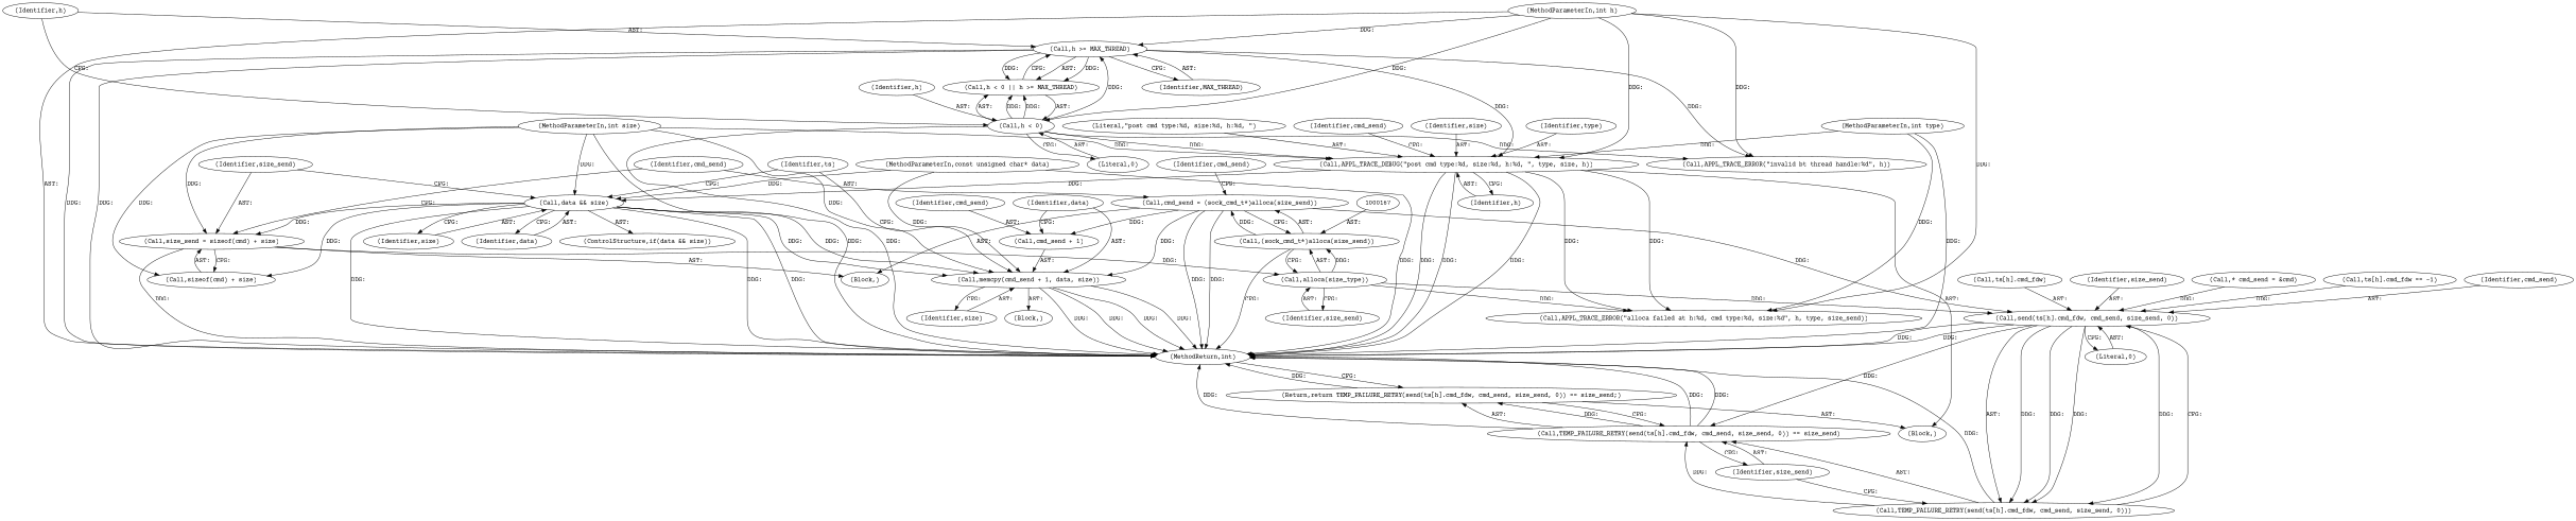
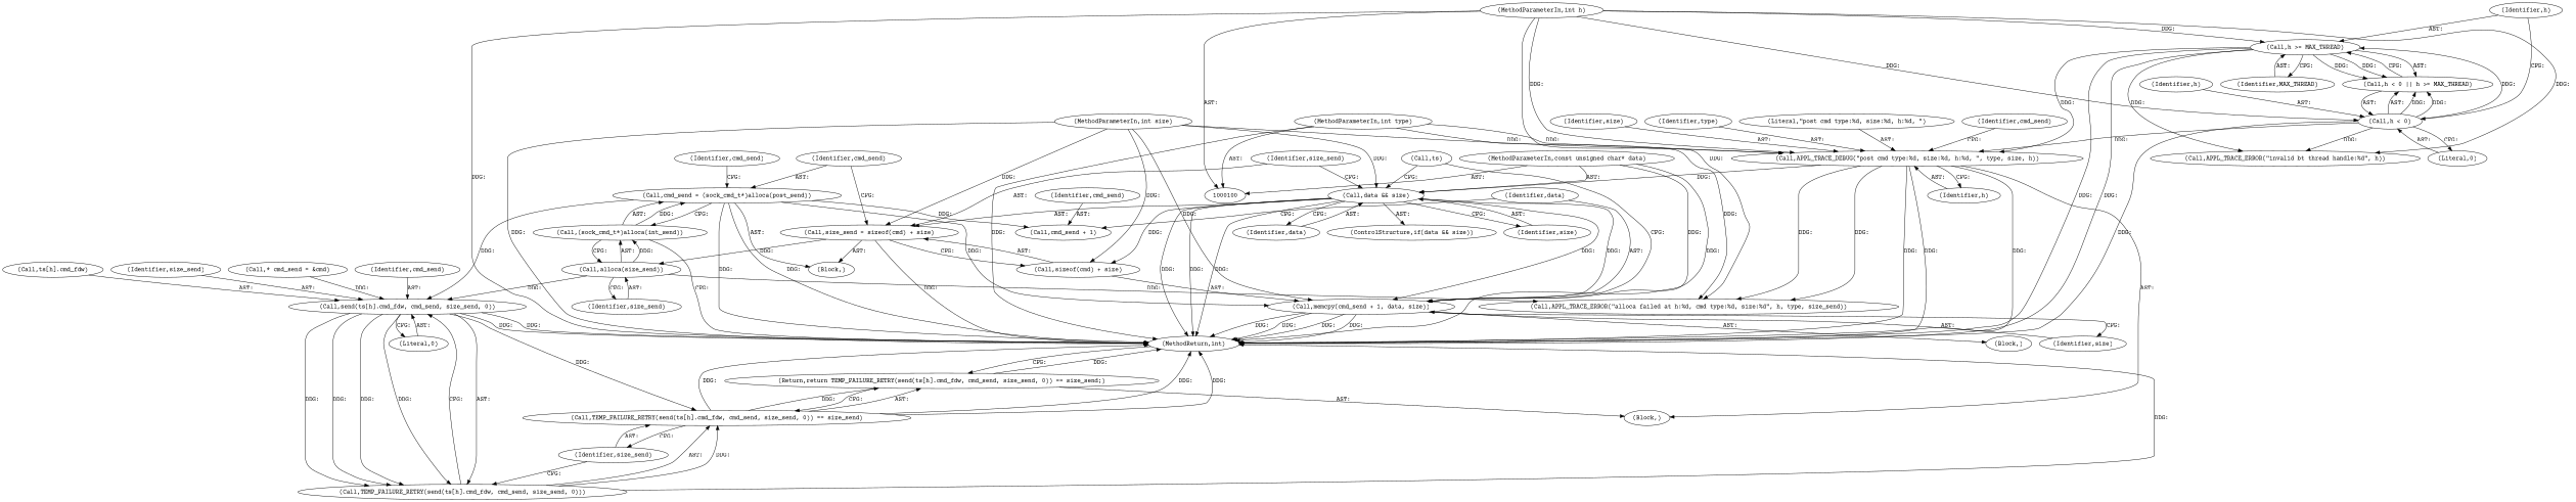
  digraph {
    fontname="Courier Prime"
    node [fontname="Courier Prime"]
    edge [fontname="Courier Prime"]
-   n1 [label="(Call,cmd_send = (sock_cmd_t*)alloca(size_send))"]
-   n2 [label="(Call,(sock_cmd_t*)alloca(size_send))"]
+   n1 [label="(Call,cmd_send = (sock_cmd_t*)alloca(post_send))"]
+   n2 [label="(Call,(sock_cmd_t*)alloca(int_send))"]
    n3 [label="(Call,memcpy(cmd_send + 1, data, size))"]
    n4 [label="(Call,cmd_send + 1)"]
    n5 [label="(Call,send(ts[h].cmd_fdw, cmd_send, size_send, 0))"]
    n6 [label="(Block,)"]
    n7 [label="(MethodReturn,int)"]
-   n8 [label="(Call,alloca(size_type))"]
+   n8 [label="(Call,alloca(size_send))"]
    n9 [label="(Block,)"]
    n10 [label="(Identifier,size)"]
    n11 [label="(Call,TEMP_FAILURE_RETRY(send(ts[h].cmd_fdw, cmd_send, size_send, 0)))"]
    n12 [label="(Call,TEMP_FAILURE_RETRY(send(ts[h].cmd_fdw, cmd_send, size_send, 0)) == size_send)"]
    n13 [label="(Literal,0)"]
    n14 [label="(Return,return TEMP_FAILURE_RETRY(send(ts[h].cmd_fdw, cmd_send, size_send, 0)) == size_send;)"]
    n15 [label="(Identifier,size_send)"]
    n16 [label="(Call,APPL_TRACE_ERROR(\"alloca failed at h:%d, cmd type:%d, size:%d\", h, type, size_send))"]
    n17 [label="(Call,size_send = sizeof(cmd) + size)"]
    n18 [label="(Call,sizeof(cmd) + size)"]
    n19 [label="(Call,data && size)"]
    n20 [label="(Identifier,data)"]
    n21 [label="(ControlStructure,if(data && size))"]
    n22 [label="(Identifier,size)"]
    n23 [label="(MethodParameterIn,const unsigned char* data)"]
+   1000100
    n25 [label="(Call,APPL_TRACE_DEBUG(\"post cmd type:%d, size:%d, h:%d, \", type, size, h))"]
    n26 [label="(Identifier,h)"]
    n27 [label="(Block,)"]
    n28 [label="(MethodParameterIn,int type)"]
    n29 [label="(MethodParameterIn,int size)"]
    n30 [label="(Call,h >= MAX_THREAD)"]
    n31 [label="(Call,APPL_TRACE_ERROR(\"invalid bt thread handle:%d\", h))"]
    n32 [label="(Identifier,MAX_THREAD)"]
    n33 [label="(Call,h < 0 || h >= MAX_THREAD)"]
    n34 [label="(Call,h < 0)"]
    n35 [label="(Literal,0)"]
    n36 [label="(MethodParameterIn,int h)"]
    n37 [label="(Identifier,size_send)"]
    n38 [label="(Identifier,type)"]
    n39 [label="(Identifier,h)"]
    n40 [label="(Identifier,size_send)"]
    n41 [label="(Identifier,data)"]
    n42 [label="(Identifier,h)"]
    n43 [label="(Literal,\"post cmd type:%d, size:%d, h:%d, \")"]
    n44 [label="(Identifier,cmd_send)"]
    n45 [label="(Identifier,cmd_send)"]
    n46 [label="(Identifier,cmd_send)"]
    n47 [label="(Identifier,size_send)"]
    n48 [label="(Call,* cmd_send = &cmd)"]
-   n49 [label="(Call,ts[h].cmd_fdw == -1)"]
    n50 [label="(Identifier,cmd_send)"]
    n51 [label="(Call,ts[h].cmd_fdw)"]
    n52 [label="(Identifier,cmd_send)"]
    n53 [label="(Identifier,size)"]
-   n54 [label="(Identifier,ts)"]
-   1000167
+   n54 [label="(Call,ts)"]
    n1 -> n2 [label="CFG: "]
    n1 -> n3 [label="DDG: "]
    n1 -> n4 [label="DDG: "]
    n1 -> n5 [label="DDG: "]
    n1 -> n6 [label="AST: "]
    n1 -> n7 [label="DDG: "]
    n1 -> n7 [label="DDG: "]
    n2 -> n1 [label="AST: "]
    n2 -> n1 [label="DDG: "]
    n2 -> n7 [label="CFG: "]
    n2 -> n8 [label="CFG: "]
    n3 -> n7 [label="DDG: "]
    n3 -> n7 [label="DDG: "]
    n3 -> n7 [label="DDG: "]
    n3 -> n7 [label="DDG: "]
    n3 -> n9 [label="AST: "]
    n3 -> n10 [label="CFG: "]
-   n4 -> n3 [label="AST: "]
+   n18 -> n3 [label="AST: "]
    n5 -> n7 [label="DDG: "]
    n5 -> n7 [label="DDG: "]
    n5 -> n11 [label="AST: "]
    n5 -> n11 [label="DDG: "]
    n5 -> n11 [label="DDG: "]
    n5 -> n11 [label="DDG: "]
    n5 -> n11 [label="DDG: "]
    n5 -> n12 [label="DDG: "]
    n5 -> n13 [label="CFG: "]
    n7 -> n14 [label="CFG: "]
    n8 -> n2 [label="AST: "]
    n8 -> n2 [label="DDG: "]
    n8 -> n5 [label="DDG: "]
    n8 -> n15 [label="CFG: "]
    n8 -> n16 [label="DDG: "]
    n10 -> n3 [label="AST: "]
    n11 -> n5 [label="CFG: "]
    n11 -> n7 [label="DDG: "]
    n11 -> n12 [label="AST: "]
    n11 -> n12 [label="DDG: "]
    n12 -> n7 [label="DDG: "]
    n12 -> n7 [label="DDG: "]
    n12 -> n7 [label="DDG: "]
    n12 -> n14 [label="AST: "]
    n12 -> n14 [label="DDG: "]
    n12 -> n37 [label="CFG: "]
    n13 -> n5 [label="AST: "]
    n14 -> n7 [label="DDG: "]
    n14 -> n12 [label="CFG: "]
    n14 -> n27 [label="AST: "]
    n15 -> n8 [label="AST: "]
    n17 -> n6 [label="AST: "]
    n17 -> n7 [label="DDG: "]
    n17 -> n8 [label="DDG: "]
    n17 -> n18 [label="CFG: "]
    n18 -> n17 [label="AST: "]
    n19 -> n3 [label="DDG: "]
    n19 -> n3 [label="DDG: "]
    n19 -> n7 [label="DDG: "]
    n19 -> n7 [label="DDG: "]
    n19 -> n7 [label="DDG: "]
-   n19 -> n17 [label="DDG: "]
+   n19 -> n17 [label="AST: "]
    n19 -> n18 [label="DDG: "]
    n19 -> n20 [label="CFG: "]
    n19 -> n21 [label="AST: "]
    n19 -> n22 [label="CFG: "]
    n20 -> n19 [label="AST: "]
    n22 -> n19 [label="AST: "]
    n23 -> n3 [label="DDG: "]
    n23 -> n7 [label="DDG: "]
-   n23 -> n19 [label="DDG: "]
+   n23 -> n19 [label="AST: "]
+   n23 -> 1000100 [label="AST: "]
    n25 -> n7 [label="DDG: "]
    n25 -> n7 [label="DDG: "]
    n25 -> n7 [label="DDG: "]
    n25 -> n16 [label="DDG: "]
    n25 -> n16 [label="DDG: "]
    n25 -> n19 [label="DDG: "]
    n25 -> n26 [label="CFG: "]
    n25 -> n27 [label="AST: "]
    n26 -> n25 [label="AST: "]
    n28 -> n7 [label="DDG: "]
    n28 -> n16 [label="DDG: "]
+   n28 -> 1000100 [label="AST: "]
    n28 -> n25 [label="DDG: "]
    n29 -> n3 [label="DDG: "]
    n29 -> n7 [label="DDG: "]
    n29 -> n17 [label="DDG: "]
    n29 -> n18 [label="DDG: "]
    n29 -> n19 [label="DDG: "]
    n29 -> n25 [label="DDG: "]
    n30 -> n7 [label="DDG: "]
    n30 -> n7 [label="DDG: "]
    n30 -> n25 [label="DDG: "]
    n30 -> n31 [label="DDG: "]
    n30 -> n32 [label="CFG: "]
    n30 -> n33 [label="AST: "]
    n30 -> n33 [label="DDG: "]
    n30 -> n33 [label="DDG: "]
    n32 -> n30 [label="AST: "]
    n33 -> n30 [label="CFG: "]
    n33 -> n34 [label="AST: "]
    n34 -> n7 [label="DDG: "]
    n34 -> n25 [label="DDG: "]
    n34 -> n30 [label="DDG: "]
    n34 -> n31 [label="DDG: "]
    n34 -> n33 [label="AST: "]
    n34 -> n33 [label="DDG: "]
    n34 -> n33 [label="DDG: "]
    n34 -> n35 [label="CFG: "]
    n35 -> n34 [label="AST: "]
-   n36 -> n7 [label="AST: "]
+   n36 -> n7 [label="DDG: "]
    n36 -> n16 [label="DDG: "]
+   n36 -> 1000100 [label="AST: "]
    n36 -> n25 [label="DDG: "]
    n36 -> n30 [label="DDG: "]
    n36 -> n31 [label="DDG: "]
    n36 -> n34 [label="DDG: "]
    n37 -> n11 [label="CFG: "]
    n37 -> n12 [label="AST: "]
    n38 -> n25 [label="AST: "]
    n39 -> n34 [label="AST: "]
    n40 -> n17 [label="AST: "]
    n40 -> n19 [label="CFG: "]
    n41 -> n3 [label="AST: "]
    n41 -> n4 [label="CFG: "]
    n42 -> n30 [label="AST: "]
    n42 -> n34 [label="CFG: "]
    n43 -> n25 [label="AST: "]
    n44 -> n1 [label="CFG: "]
    n45 -> n25 [label="CFG: "]
    n46 -> n4 [label="AST: "]
    n47 -> n5 [label="AST: "]
    n48 -> n5 [label="DDG: "]
-   n49 -> n5 [label="DDG: "]
    n50 -> n5 [label="AST: "]
    n51 -> n5 [label="AST: "]
    n52 -> n1 [label="AST: "]
    n52 -> n17 [label="CFG: "]
    n53 -> n25 [label="AST: "]
    n54 -> n3 [label="CFG: "]
    n54 -> n19 [label="CFG: "]
-   1000167 -> n2 [label="AST: "]
  }
